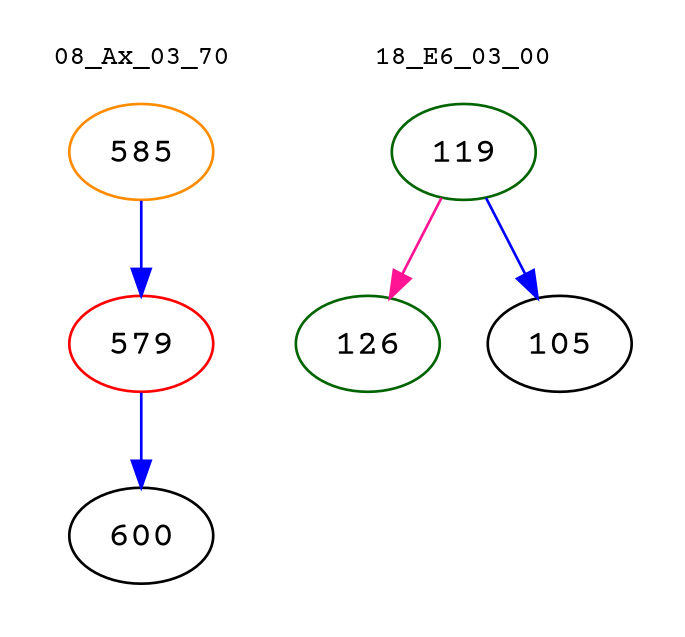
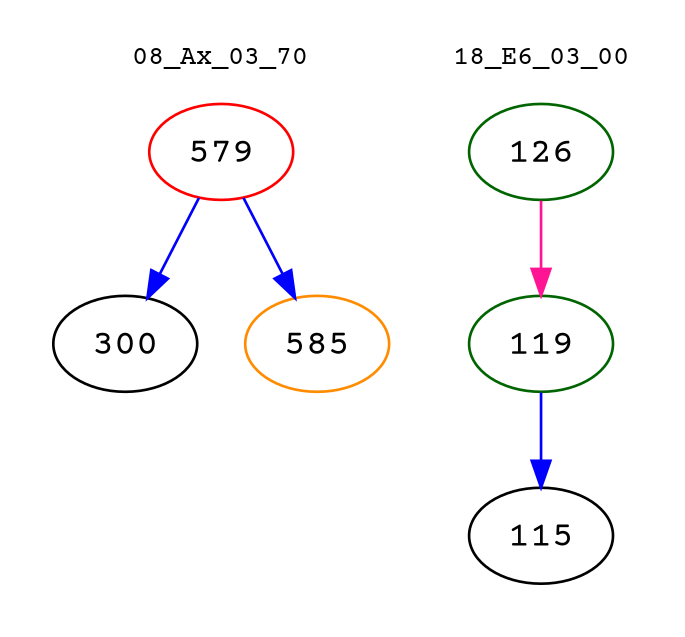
  digraph {
    fontname="Courier Prime"
    node [color=black fontname="Courier Prime"]
    edge [color=blue fontname="Courier Prime"]
    n1 [color=red label=579]
-   n2 [label=600]
+   n2 [label=300]
    n3 [color=darkorange label=585]
    n4 [color=darkgreen label=119]
    n5 [color=darkgreen label=126]
-   n6 [label=105]
+   n6 [label=115]
    subgraph cluster_1 {
      color=white
      fontsize=10
      label="08_Ax_03_70"
      n1
      n2
      n3
    }
    subgraph cluster_2 {
      color=white
      fontsize=10
      label="18_E6_03_00"
      n4
      n5
      n6
    }
    n1 -> n2
-   n3 -> n1
-   n4 -> n5 [color=deeppink]
+   n1 -> n3
+   n5 -> n4 [color=deeppink]
    n4 -> n6
  }
